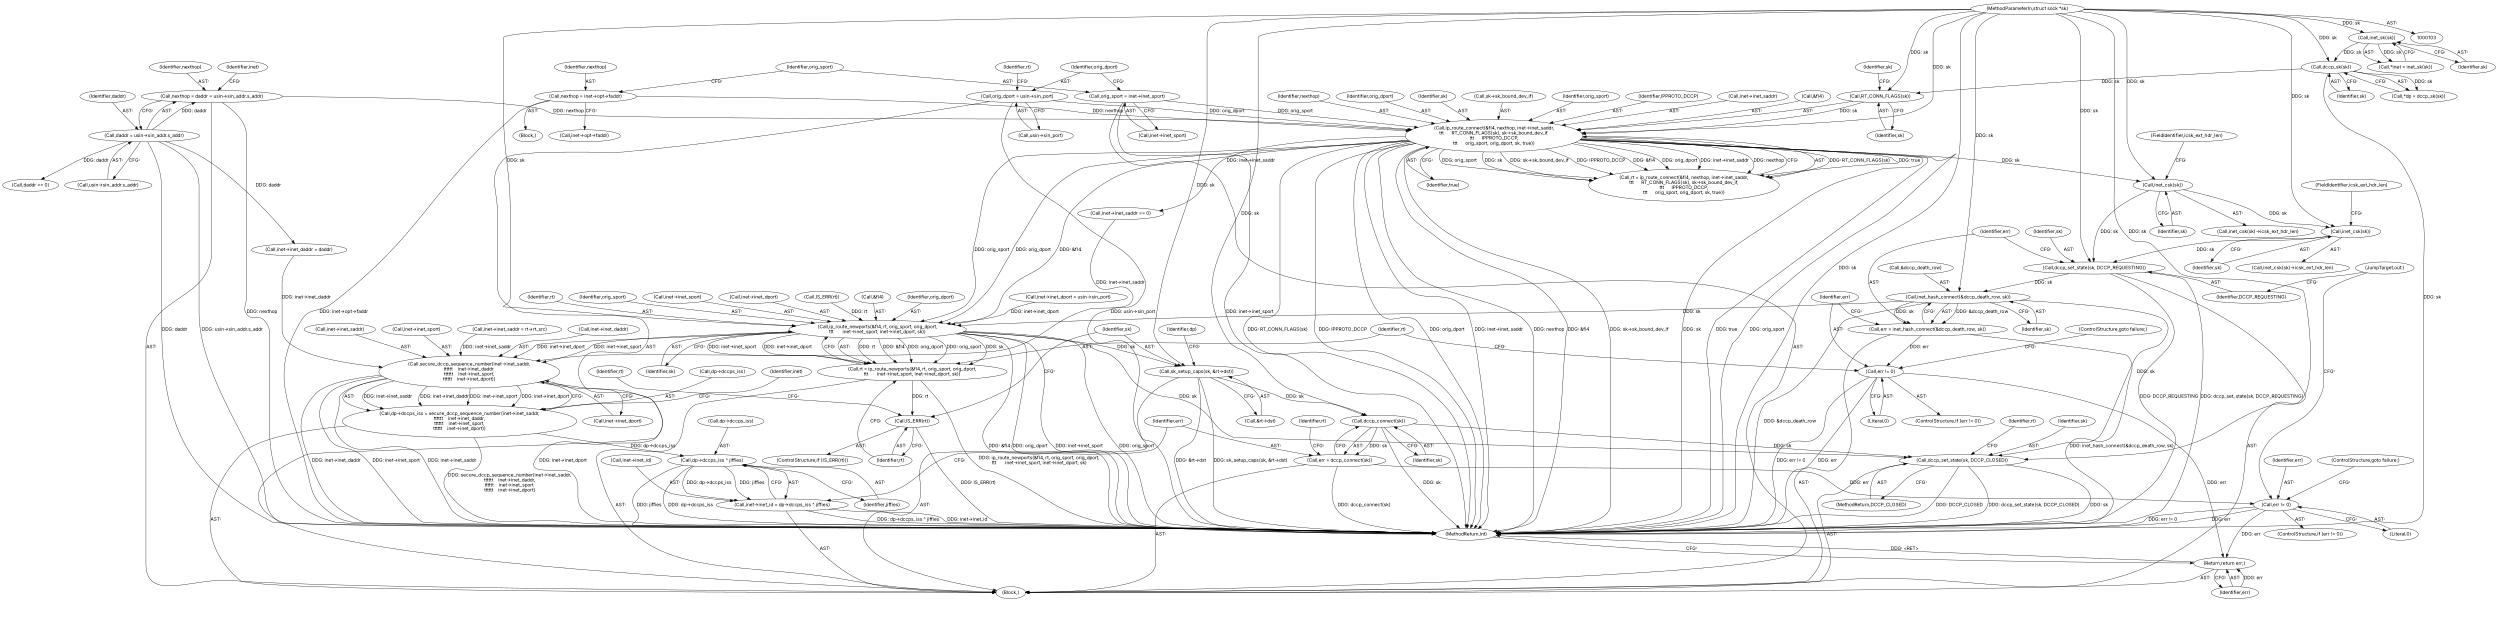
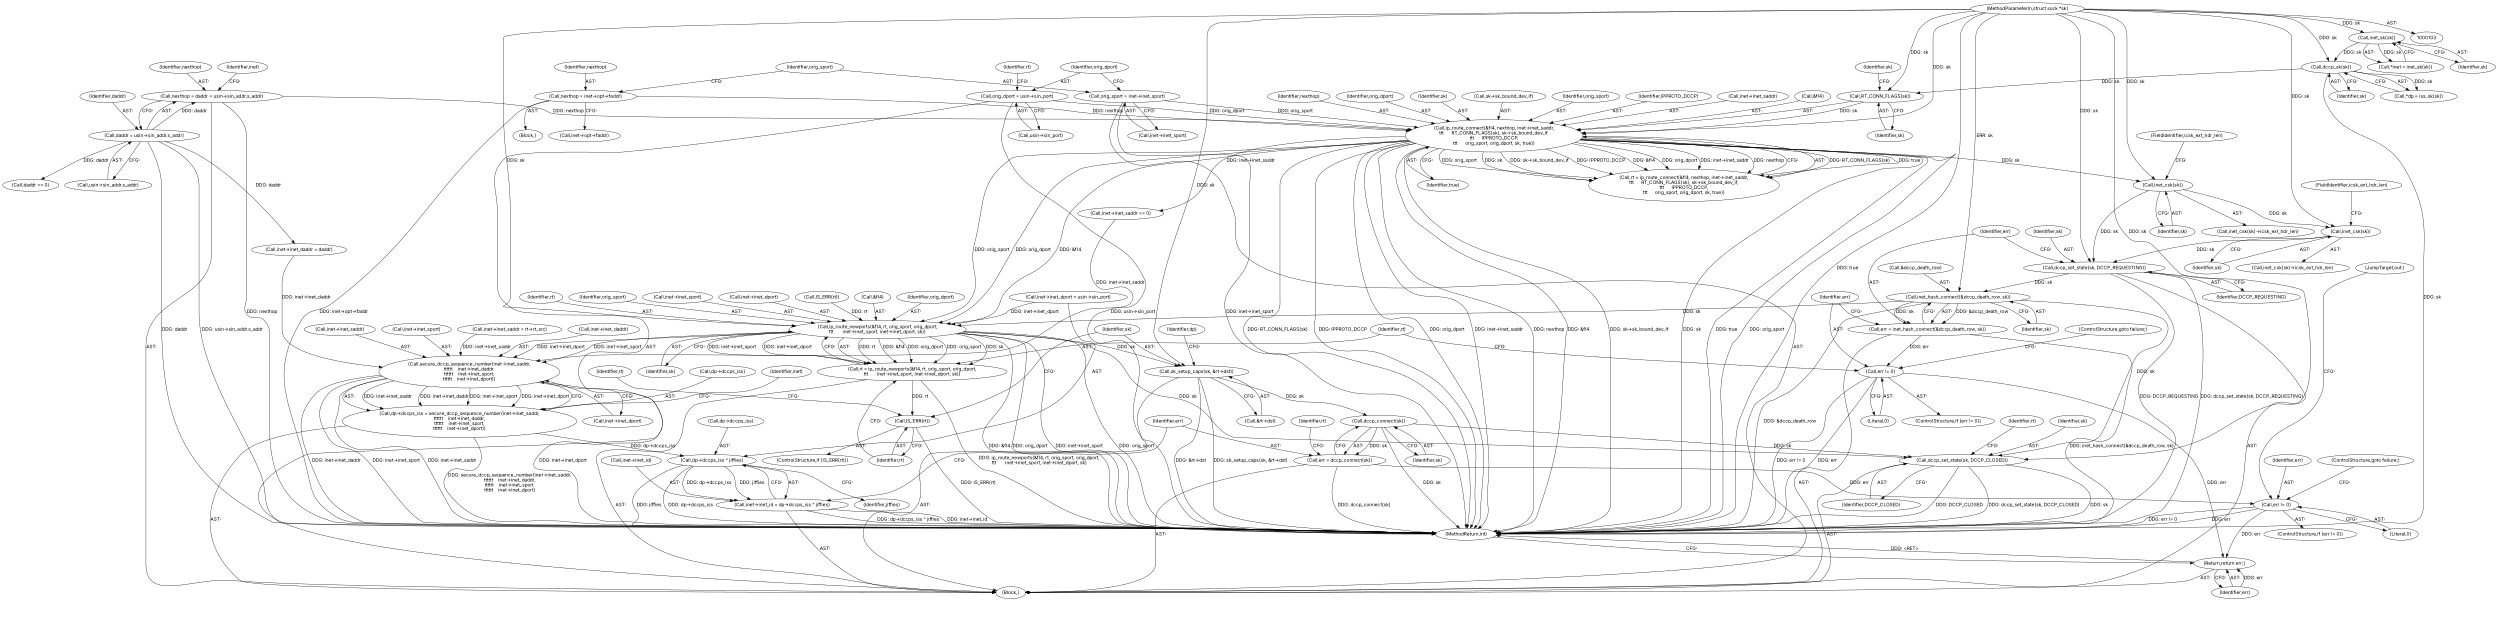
  digraph {
    fontname=Inter
    node [fontname=Inter]
    edge [fontname=Inter]
    n1 [label="(Call,dccp_set_state(sk, DCCP_REQUESTING))"]
    n2 [label="(Call,inet_hash_connect(&dccp_death_row, sk))"]
    n3 [label="(Identifier,DCCP_REQUESTING)"]
    n4 [label="(MethodReturn,int)"]
    n5 [label="(Block,)"]
    n6 [label="(Call,ip_route_newports(&fl4, rt, orig_sport, orig_dport,\n\t\t\t       inet->inet_sport, inet->inet_dport, sk))"]
    n7 [label="(Call,dccp_set_state(sk, DCCP_CLOSED))"]
    n8 [label="(Call,err = inet_hash_connect(&dccp_death_row, sk))"]
    n9 [label="(Identifier,sk)"]
    n10 [label="(Return,return err;)"]
    n11 [label="(Call,inet_csk(sk))"]
    n12 [label="(Call,inet_csk(sk))"]
    n13 [label="(Identifier,sk)"]
    n14 [label="(Call,inet_csk(sk)->icsk_ext_hdr_len)"]
    n15 [label="(Identifier,sk)"]
    n16 [label="(Call,inet_csk(sk)->icsk_ext_hdr_len)"]
    n17 [label="(Call,ip_route_connect(&fl4, nexthop, inet->inet_saddr,\n\t\t\t      RT_CONN_FLAGS(sk), sk->sk_bound_dev_if,\n\t\t\t      IPPROTO_DCCP,\n\t\t\t      orig_sport, orig_dport, sk, true))"]
    n18 [label="(Call,rt = ip_route_connect(&fl4, nexthop, inet->inet_saddr,\n\t\t\t      RT_CONN_FLAGS(sk), sk->sk_bound_dev_if,\n\t\t\t      IPPROTO_DCCP,\n\t\t\t      orig_sport, orig_dport, sk, true))"]
    n19 [label="(Call,inet->inet_saddr == 0)"]
    n20 [label="(Identifier,true)"]
    n21 [label="(Call,sk_setup_caps(sk, &rt->dst))"]
    n22 [label="(Call,rt = ip_route_newports(&fl4, rt, orig_sport, orig_dport,\n\t\t\t       inet->inet_sport, inet->inet_dport, sk))"]
    n23 [label="(Call,secure_dccp_sequence_number(inet->inet_saddr,\n\t\t\t\t\t\t    inet->inet_daddr,\n\t\t\t\t\t\t    inet->inet_sport,\n\t\t\t\t\t\t    inet->inet_dport))"]
    n24 [label="(Identifier,sk)"]
    n25 [label="(Call,nexthop = daddr = usin->sin_addr.s_addr)"]
    n26 [label="(Call,daddr = usin->sin_addr.s_addr)"]
    n27 [label="(Call,daddr == 0)"]
    n28 [label="(Call,inet->inet_daddr = daddr)"]
    n29 [label="(Call,usin->sin_addr.s_addr)"]
    n30 [label="(Call,nexthop = inet->opt->faddr)"]
    n31 [label="(Block,)"]
    n32 [label="(Call,inet->opt->faddr)"]
    n33 [label="(Call,RT_CONN_FLAGS(sk))"]
    n34 [label="(Identifier,sk)"]
    n35 [label="(Call,dccp_sk(sk))"]
-   n36 [label="(Call,*dp = dccp_sk(sk))"]
+   n36 [label="(Call,*dp = iss_sk(sk))"]
    n37 [label="(Identifier,sk)"]
    n38 [label="(Call,inet_sk(sk))"]
    n39 [label="(Call,*inet = inet_sk(sk))"]
    n40 [label="(Identifier,sk)"]
    n41 [label="(MethodParameterIn,struct sock *sk)"]
    n42 [label="(Call,dccp_connect(sk))"]
    1000103
    n44 [label="(Call,&rt->dst)"]
    n45 [label="(Call,err = dccp_connect(sk))"]
    n46 [label="(Identifier,sk)"]
-   n47 [label="(MethodReturn,DCCP_CLOSED)"]
+   n47 [label="(Identifier,DCCP_CLOSED)"]
    n48 [label="(Call,orig_sport = inet->inet_sport)"]
    n49 [label="(Call,inet->inet_sport)"]
    n50 [label="(Call,orig_dport = usin->sin_port)"]
    n51 [label="(Call,usin->sin_port)"]
    n52 [label="(Call,err != 0)"]
    n53 [label="(Literal,0)"]
    n54 [label="(ControlStructure,if (err != 0))"]
    n55 [label="(Identifier,err)"]
    n56 [label="(Call,IS_ERR(rt))"]
    n57 [label="(Call,dp->dccps_iss = secure_dccp_sequence_number(inet->inet_saddr,\n\t\t\t\t\t\t    inet->inet_daddr,\n\t\t\t\t\t\t    inet->inet_sport,\n\t\t\t\t\t\t    inet->inet_dport))"]
    n58 [label="(Call,inet->inet_dport)"]
    n59 [label="(Identifier,rt)"]
    n60 [label="(ControlStructure,if (IS_ERR(rt)))"]
    n61 [label="(Call,err != 0)"]
    n62 [label="(Literal,0)"]
    n63 [label="(ControlStructure,if (err != 0))"]
    n64 [label="(Call,dp->dccps_iss ^ jiffies)"]
    n65 [label="(Call,inet->inet_id = dp->dccps_iss ^ jiffies)"]
    n66 [label="(Identifier,jiffies)"]
    n67 [label="(Identifier,err)"]
    n68 [label="(Call,inet->inet_sport)"]
    n69 [label="(Call,dp->dccps_iss)"]
    n70 [label="(Identifier,nexthop)"]
    n71 [label="(Call,inet->inet_saddr = rt->rt_src)"]
    n72 [label="(Call,inet->inet_id)"]
    n73 [label="(Call,inet->inet_saddr)"]
    n74 [label="(Call,IS_ERR(rt))"]
    n75 [label="(Call,&fl4)"]
    n76 [label="(Call,&fl4)"]
    n77 [label="(Identifier,inet)"]
    n78 [label="(Identifier,sk)"]
    n79 [label="(Identifier,sk)"]
    n80 [label="(JumpTarget,out:)"]
    n81 [label="(FieldIdentifier,icsk_ext_hdr_len)"]
    n82 [label="(Identifier,err)"]
    n83 [label="(Identifier,dp)"]
    n84 [label="(ControlStructure,goto failure;)"]
    n85 [label="(Call,dp->dccps_iss)"]
    n86 [label="(FieldIdentifier,icsk_ext_hdr_len)"]
    n87 [label="(Identifier,orig_dport)"]
    n88 [label="(ControlStructure,goto failure;)"]
    n89 [label="(Identifier,err)"]
    n90 [label="(Call,inet->inet_dport)"]
    n91 [label="(Identifier,rt)"]
    n92 [label="(Call,&dccp_death_row)"]
    n93 [label="(Identifier,sk)"]
    n94 [label="(Identifier,err)"]
    n95 [label="(Identifier,rt)"]
    n96 [label="(Call,inet->inet_dport = usin->sin_port)"]
    n97 [label="(Identifier,nexthop)"]
    n98 [label="(Identifier,orig_dport)"]
    n99 [label="(Call,inet->inet_daddr)"]
    n100 [label="(Identifier,sk)"]
    n101 [label="(Identifier,rt)"]
    n102 [label="(Identifier,orig_sport)"]
    n103 [label="(Identifier,rt)"]
    n104 [label="(Identifier,orig_sport)"]
    n105 [label="(Call,sk->sk_bound_dev_if)"]
    n106 [label="(Identifier,sk)"]
    n107 [label="(Call,inet->inet_saddr)"]
    n108 [label="(Identifier,orig_sport)"]
    n109 [label="(Identifier,rt)"]
    n110 [label="(Identifier,orig_dport)"]
    n111 [label="(Identifier,rt)"]
    n112 [label="(Identifier,daddr)"]
    n113 [label="(Call,inet->inet_sport)"]
    n114 [label="(Identifier,inet)"]
    n115 [label="(Identifier,IPPROTO_DCCP)"]
    n116 [label="(Identifier,nexthop)"]
    n1 -> n2 [label="DDG: sk"]
-   n80 -> n3 [label="CFG: "]
+   n1 -> n3 [label="CFG: "]
    n1 -> n4 [label="DDG: dccp_set_state(sk, DCCP_REQUESTING)"]
    n1 -> n4 [label="DDG: DCCP_REQUESTING"]
    n1 -> n5 [label="AST: "]
    n2 -> n4 [label="DDG: &dccp_death_row"]
    n2 -> n6 [label="DDG: sk"]
    n2 -> n7 [label="DDG: sk"]
    n2 -> n8 [label="AST: "]
    n2 -> n8 [label="DDG: &dccp_death_row"]
    n2 -> n8 [label="DDG: sk"]
    n2 -> n9 [label="CFG: "]
    n3 -> n1 [label="AST: "]
    n4 -> n10 [label="CFG: "]
    n6 -> n4 [label="DDG: orig_dport"]
    n6 -> n4 [label="DDG: inet->inet_sport"]
    n6 -> n4 [label="DDG: orig_sport"]
    n6 -> n4 [label="DDG: &fl4"]
    n6 -> n7 [label="DDG: sk"]
    n6 -> n21 [label="DDG: sk"]
    n6 -> n22 [label="AST: "]
    n6 -> n22 [label="DDG: rt"]
    n6 -> n22 [label="DDG: &fl4"]
    n6 -> n22 [label="DDG: orig_dport"]
    n6 -> n22 [label="DDG: orig_sport"]
    n6 -> n22 [label="DDG: sk"]
    n6 -> n22 [label="DDG: inet->inet_sport"]
    n6 -> n22 [label="DDG: inet->inet_dport"]
    n6 -> n23 [label="DDG: inet->inet_sport"]
    n6 -> n23 [label="DDG: inet->inet_dport"]
    n6 -> n24 [label="CFG: "]
    n7 -> n4 [label="DDG: sk"]
    n7 -> n4 [label="DDG: DCCP_CLOSED"]
    n7 -> n4 [label="DDG: dccp_set_state(sk, DCCP_CLOSED)"]
    n7 -> n5 [label="AST: "]
    n7 -> n47 [label="CFG: "]
    n8 -> n2 [label="CFG: "]
    n8 -> n4 [label="DDG: inet_hash_connect(&dccp_death_row, sk)"]
    n8 -> n5 [label="AST: "]
    n8 -> n52 [label="DDG: err"]
    n9 -> n2 [label="AST: "]
    n10 -> n4 [label="DDG: <RET>"]
    n10 -> n5 [label="AST: "]
    n10 -> n55 [label="CFG: "]
    n11 -> n1 [label="DDG: sk"]
    n11 -> n12 [label="DDG: sk"]
    n11 -> n13 [label="CFG: "]
    n11 -> n14 [label="AST: "]
    n12 -> n1 [label="DDG: sk"]
    n12 -> n15 [label="CFG: "]
    n12 -> n16 [label="AST: "]
    n13 -> n11 [label="AST: "]
    n15 -> n12 [label="AST: "]
    n17 -> n4 [label="DDG: sk->sk_bound_dev_if"]
    n17 -> n4 [label="DDG: sk"]
    n17 -> n4 [label="DDG: true"]
    n17 -> n4 [label="DDG: orig_sport"]
    n17 -> n4 [label="DDG: RT_CONN_FLAGS(sk)"]
    n17 -> n4 [label="DDG: IPPROTO_DCCP"]
    n17 -> n4 [label="DDG: orig_dport"]
    n17 -> n4 [label="DDG: inet->inet_saddr"]
    n17 -> n4 [label="DDG: nexthop"]
    n17 -> n4 [label="DDG: &fl4"]
    n17 -> n6 [label="DDG: &fl4"]
    n17 -> n6 [label="DDG: orig_sport"]
    n17 -> n6 [label="DDG: orig_dport"]
    n17 -> n11 [label="DDG: sk"]
    n17 -> n18 [label="AST: "]
    n17 -> n18 [label="DDG: RT_CONN_FLAGS(sk)"]
    n17 -> n18 [label="DDG: true"]
    n17 -> n18 [label="DDG: orig_sport"]
    n17 -> n18 [label="DDG: sk"]
    n17 -> n18 [label="DDG: sk->sk_bound_dev_if"]
    n17 -> n18 [label="DDG: IPPROTO_DCCP"]
    n17 -> n18 [label="DDG: &fl4"]
    n17 -> n18 [label="DDG: orig_dport"]
    n17 -> n18 [label="DDG: inet->inet_saddr"]
    n17 -> n18 [label="DDG: nexthop"]
    n17 -> n19 [label="DDG: inet->inet_saddr"]
    n17 -> n20 [label="CFG: "]
    n18 -> n17 [label="CFG: "]
    n19 -> n23 [label="DDG: inet->inet_saddr"]
    n20 -> n17 [label="AST: "]
    n21 -> n4 [label="DDG: &rt->dst"]
    n21 -> n4 [label="DDG: sk_setup_caps(sk, &rt->dst)"]
    n21 -> n5 [label="AST: "]
    n21 -> n42 [label="DDG: sk"]
    n21 -> n44 [label="CFG: "]
    n22 -> n4 [label="DDG: ip_route_newports(&fl4, rt, orig_sport, orig_dport,\n\t\t\t       inet->inet_sport, inet->inet_dport, sk)"]
    n22 -> n5 [label="AST: "]
    n22 -> n6 [label="CFG: "]
    n22 -> n56 [label="DDG: rt"]
    n23 -> n4 [label="DDG: inet->inet_daddr"]
    n23 -> n4 [label="DDG: inet->inet_sport"]
    n23 -> n4 [label="DDG: inet->inet_saddr"]
    n23 -> n4 [label="DDG: inet->inet_dport"]
    n23 -> n57 [label="AST: "]
    n23 -> n57 [label="DDG: inet->inet_saddr"]
    n23 -> n57 [label="DDG: inet->inet_daddr"]
    n23 -> n57 [label="DDG: inet->inet_sport"]
    n23 -> n57 [label="DDG: inet->inet_dport"]
    n23 -> n58 [label="CFG: "]
    n24 -> n6 [label="AST: "]
    n25 -> n4 [label="DDG: nexthop"]
    n25 -> n5 [label="AST: "]
    n25 -> n17 [label="DDG: nexthop"]
    n25 -> n26 [label="CFG: "]
    n26 -> n4 [label="DDG: usin->sin_addr.s_addr"]
    n26 -> n4 [label="DDG: daddr"]
    n26 -> n25 [label="AST: "]
    n26 -> n25 [label="DDG: daddr"]
    n26 -> n27 [label="DDG: daddr"]
    n26 -> n28 [label="DDG: daddr"]
    n26 -> n29 [label="CFG: "]
    n28 -> n23 [label="DDG: inet->inet_daddr"]
    n29 -> n26 [label="AST: "]
    n30 -> n4 [label="DDG: inet->opt->faddr"]
    n30 -> n17 [label="DDG: nexthop"]
    n30 -> n31 [label="AST: "]
    n30 -> n32 [label="CFG: "]
    n33 -> n17 [label="AST: "]
    n33 -> n17 [label="DDG: sk"]
    n33 -> n34 [label="CFG: "]
    n34 -> n33 [label="AST: "]
    n35 -> n4 [label="DDG: sk"]
    n35 -> n33 [label="DDG: sk"]
    n35 -> n36 [label="AST: "]
    n35 -> n36 [label="DDG: sk"]
    n35 -> n37 [label="CFG: "]
    n36 -> n35 [label="CFG: "]
    n37 -> n35 [label="AST: "]
    n38 -> n35 [label="DDG: sk"]
    n38 -> n39 [label="AST: "]
    n38 -> n39 [label="DDG: sk"]
    n38 -> n40 [label="CFG: "]
    n39 -> n38 [label="CFG: "]
    n40 -> n38 [label="AST: "]
    n41 -> n1 [label="DDG: sk"]
-   n41 -> n2 [label="DDG: sk"]
-   n41 -> n4 [label="DDG: sk"]
+   n41 -> n2 [label="ERR: sk"]
+   n41 -> n4 [label="DDG: true"]
    n41 -> n6 [label="DDG: sk"]
    n41 -> n7 [label="DDG: sk"]
    n41 -> n11 [label="DDG: sk"]
    n41 -> n12 [label="DDG: sk"]
    n41 -> n17 [label="DDG: sk"]
    n41 -> n21 [label="DDG: sk"]
    n41 -> n33 [label="DDG: sk"]
    n41 -> n35 [label="DDG: sk"]
    n41 -> n38 [label="DDG: sk"]
-   n41 -> n42 [label="DDG: sk"]
    n41 -> 1000103 [label="AST: "]
    n42 -> n4 [label="DDG: sk"]
    n42 -> n7 [label="DDG: sk"]
    n42 -> n45 [label="AST: "]
    n42 -> n45 [label="DDG: sk"]
    n42 -> n46 [label="CFG: "]
    n44 -> n21 [label="AST: "]
    n45 -> n4 [label="DDG: dccp_connect(sk)"]
    n45 -> n5 [label="AST: "]
    n45 -> n42 [label="CFG: "]
    n45 -> n61 [label="DDG: err"]
    n46 -> n42 [label="AST: "]
    n47 -> n7 [label="AST: "]
    n48 -> n4 [label="DDG: inet->inet_sport"]
    n48 -> n5 [label="AST: "]
    n48 -> n17 [label="DDG: orig_sport"]
    n48 -> n49 [label="CFG: "]
    n49 -> n48 [label="AST: "]
    n50 -> n4 [label="DDG: usin->sin_port"]
    n50 -> n5 [label="AST: "]
    n50 -> n17 [label="DDG: orig_dport"]
    n50 -> n51 [label="CFG: "]
    n51 -> n50 [label="AST: "]
    n52 -> n4 [label="DDG: err"]
    n52 -> n4 [label="DDG: err != 0"]
    n52 -> n10 [label="DDG: err"]
    n52 -> n53 [label="CFG: "]
    n52 -> n54 [label="AST: "]
    n53 -> n52 [label="AST: "]
    n55 -> n10 [label="AST: "]
    n55 -> n10 [label="DDG: err"]
    n56 -> n4 [label="DDG: IS_ERR(rt)"]
    n56 -> n59 [label="CFG: "]
    n56 -> n60 [label="AST: "]
    n57 -> n4 [label="DDG: secure_dccp_sequence_number(inet->inet_saddr,\n\t\t\t\t\t\t    inet->inet_daddr,\n\t\t\t\t\t\t    inet->inet_sport,\n\t\t\t\t\t\t    inet->inet_dport)"]
    n57 -> n5 [label="AST: "]
    n57 -> n23 [label="CFG: "]
    n57 -> n64 [label="DDG: dp->dccps_iss"]
    n58 -> n23 [label="AST: "]
    n59 -> n22 [label="CFG: "]
    n59 -> n56 [label="AST: "]
    n61 -> n4 [label="DDG: err"]
    n61 -> n4 [label="DDG: err != 0"]
    n61 -> n10 [label="DDG: err"]
    n61 -> n62 [label="CFG: "]
    n61 -> n63 [label="AST: "]
    n62 -> n61 [label="AST: "]
    n64 -> n4 [label="DDG: dp->dccps_iss"]
    n64 -> n4 [label="DDG: jiffies"]
    n64 -> n65 [label="AST: "]
    n64 -> n65 [label="DDG: dp->dccps_iss"]
    n64 -> n65 [label="DDG: jiffies"]
    n64 -> n66 [label="CFG: "]
    n65 -> n4 [label="DDG: dp->dccps_iss ^ jiffies"]
    n65 -> n4 [label="DDG: inet->inet_id"]
    n65 -> n5 [label="AST: "]
    n65 -> n64 [label="CFG: "]
-   n66 -> n64 [label="AST: "]
+   n96 -> n64 [label="AST: "]
    n67 -> n8 [label="CFG: "]
    n67 -> n52 [label="AST: "]
    n68 -> n23 [label="AST: "]
    n69 -> n57 [label="AST: "]
    n70 -> n30 [label="AST: "]
    n71 -> n23 [label="DDG: inet->inet_saddr"]
    n72 -> n65 [label="AST: "]
    n73 -> n17 [label="AST: "]
    n74 -> n6 [label="DDG: rt"]
    n75 -> n6 [label="AST: "]
    n76 -> n17 [label="AST: "]
    n77 -> n25 [label="CFG: "]
    n78 -> n1 [label="AST: "]
    n79 -> n33 [label="CFG: "]
    n80 -> n61 [label="CFG: "]
    n81 -> n12 [label="CFG: "]
    n82 -> n1 [label="CFG: "]
    n82 -> n8 [label="AST: "]
    n83 -> n21 [label="CFG: "]
    n84 -> n61 [label="CFG: "]
    n85 -> n64 [label="AST: "]
    n86 -> n11 [label="CFG: "]
    n87 -> n6 [label="AST: "]
    n88 -> n52 [label="CFG: "]
    n89 -> n61 [label="AST: "]
    n90 -> n6 [label="AST: "]
    n91 -> n50 [label="CFG: "]
    n92 -> n2 [label="AST: "]
    n93 -> n21 [label="AST: "]
    n93 -> n56 [label="CFG: "]
    n94 -> n45 [label="AST: "]
    n94 -> n65 [label="CFG: "]
    n95 -> n45 [label="CFG: "]
    n96 -> n6 [label="DDG: inet->inet_dport"]
    n97 -> n17 [label="AST: "]
    n98 -> n17 [label="AST: "]
    n99 -> n23 [label="AST: "]
    n100 -> n17 [label="AST: "]
    n101 -> n7 [label="CFG: "]
    n102 -> n30 [label="CFG: "]
    n102 -> n48 [label="AST: "]
    n103 -> n6 [label="AST: "]
    n104 -> n6 [label="AST: "]
    n105 -> n17 [label="AST: "]
    n106 -> n7 [label="AST: "]
    n107 -> n23 [label="AST: "]
    n108 -> n17 [label="AST: "]
    n109 -> n56 [label="CFG: "]
    n110 -> n48 [label="CFG: "]
    n110 -> n50 [label="AST: "]
    n111 -> n22 [label="AST: "]
    n111 -> n52 [label="CFG: "]
    n112 -> n26 [label="AST: "]
    n113 -> n6 [label="AST: "]
    n114 -> n57 [label="CFG: "]
    n115 -> n17 [label="AST: "]
    n116 -> n25 [label="AST: "]
  }
